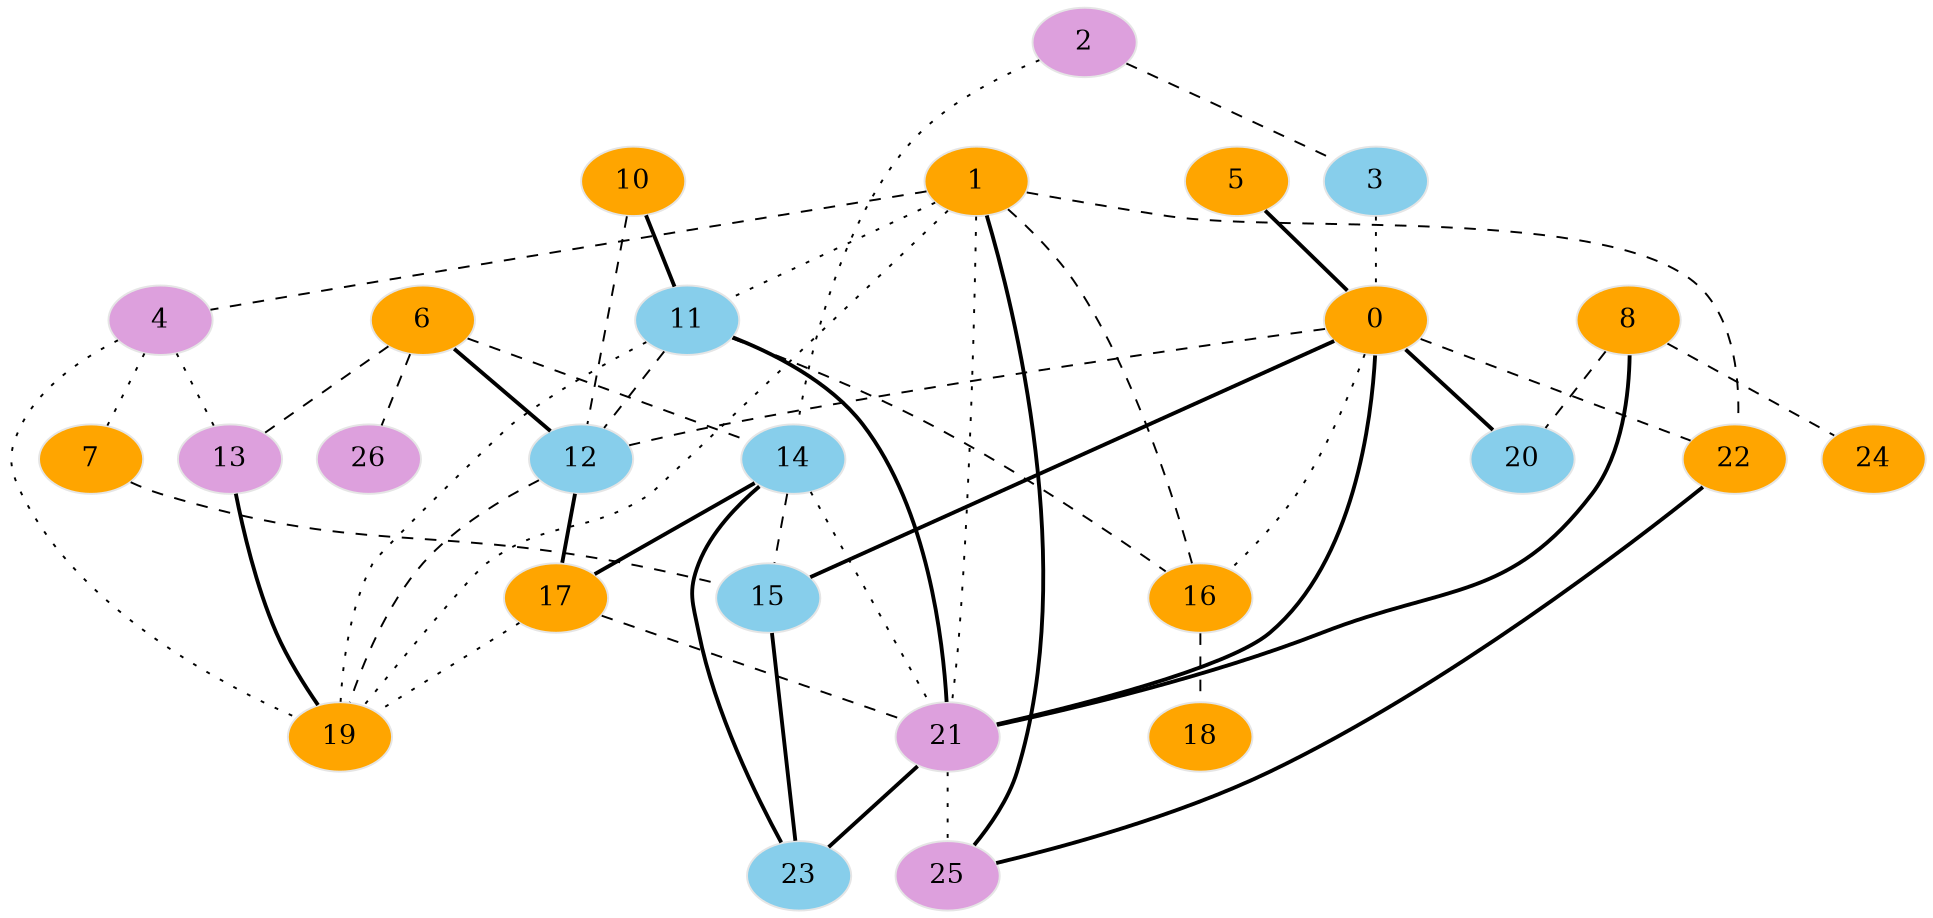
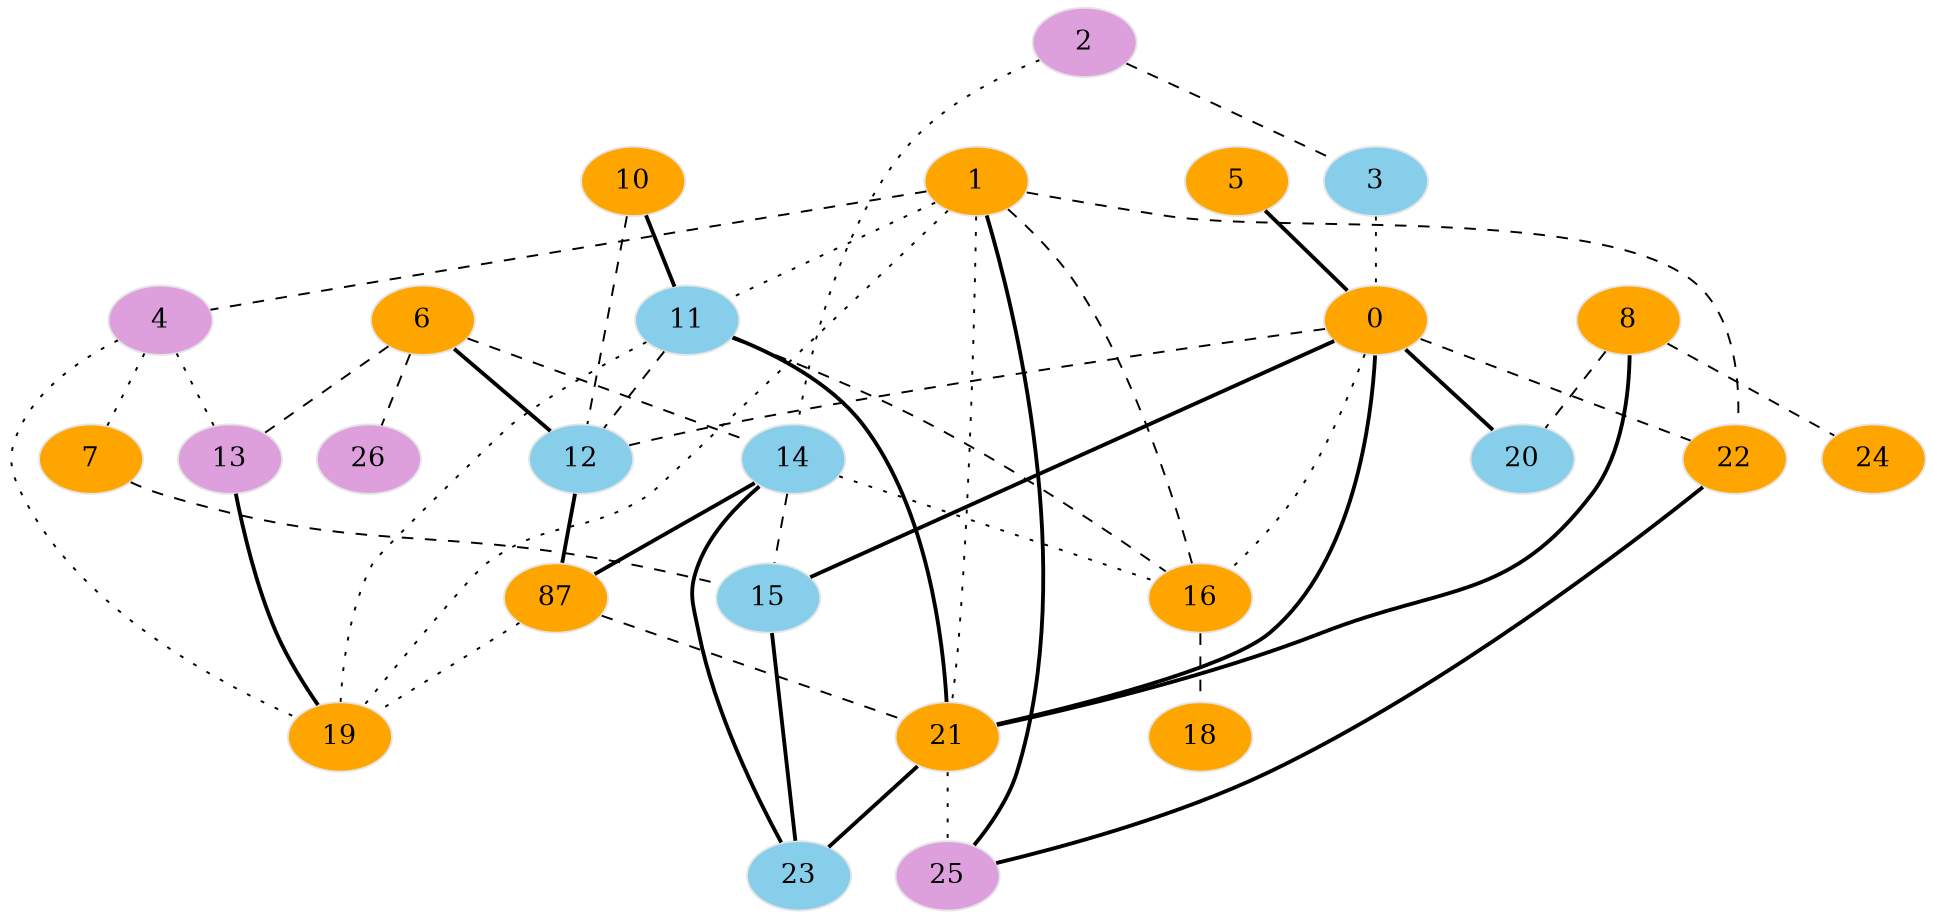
  graph {
    node [color=gray90 fillcolor=orange style=filled]
    edge [style=dashed weight=1.0]
    4 [fillcolor=plum]
    1
    11 [fillcolor=skyblue]
    16
    19
-   21 [fillcolor=plum]
+   21
    22
    25 [fillcolor=plum]
    7
    13 [fillcolor=plum]
    12 [fillcolor=skyblue]
    18
    23 [fillcolor=skyblue]
    2 [fillcolor=plum]
    3 [fillcolor=skyblue]
    14 [fillcolor=skyblue]
    n17 [label=0]
    15 [fillcolor=skyblue]
-   17
+   17 [label=87]
    20 [fillcolor=skyblue]
    5
    6
    26 [fillcolor=plum]
    8
    24
    10
    4 -- 19 [style=dotted]
    4 -- 7 [style=dotted]
    4 -- 13 [style=dotted]
    1 -- 4
    1 -- 11 [style=dotted]
    1 -- 16
    1 -- 19 [style=dotted]
    1 -- 21 [style=dotted]
    1 -- 22
    1 -- 25 [style=bold]
    11 -- 16
    11 -- 19 [style=dotted]
    11 -- 21 [style=bold]
    11 -- 12
    16 -- 18
    21 -- 25 [style=dotted weight=3.0]
    21 -- 23 [style=bold weight=2.0]
    22 -- 25 [style=bold]
    7 -- 15
    13 -- 19 [style=bold]
-   12 -- 19
    12 -- 17 [style=bold]
    2 -- 3
    2 -- 14 [style=dotted]
    3 -- n17 [style=dotted]
-   14 -- 21 [style=dotted weight=2.0]
+   14 -- 16 [style=dotted weight=2.0]
    14 -- 23 [style=bold]
    14 -- 15
    14 -- 17 [style=bold]
    n17 -- 16 [style=dotted]
    n17 -- 21 [style=bold]
    n17 -- 22
    n17 -- 12
    n17 -- 15 [style=bold]
    n17 -- 20 [style=bold]
    15 -- 23 [style=bold]
    17 -- 19 [style=dotted]
    17 -- 21
    5 -- n17 [style=bold]
    6 -- 13
    6 -- 12 [style=bold]
    6 -- 14
    6 -- 26
    8 -- 21 [style=bold]
    8 -- 20
    8 -- 24
    10 -- 11 [style=bold]
    10 -- 12
  }
